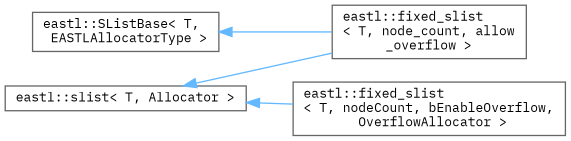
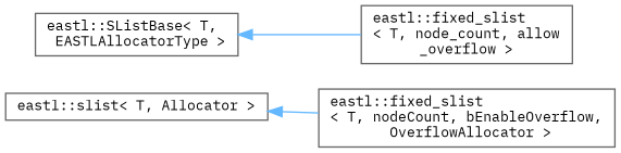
  digraph {
    fontname="IBM Plex Mono"
    rankdir=LR
    node [color=grey40 fillcolor=white fontname="IBM Plex Mono" fontsize=10 shape=box style=filled]
    edge [color=steelblue1 dir=back fontname="IBM Plex Mono" fontsize=10 labelfontname=Helvetica labelfontsize=10 style=solid]
    n1 [height=0.2 label="eastl::SListBase\< T,\l EASTLAllocatorType \>" width=0.4]
    n2 [height=0.2 label="eastl::fixed_slist\l\< T, node_count, allow\l_overflow \>" width=0.4]
    n3 [height=0.2 label="eastl::slist\< T, Allocator \>" width=0.4]
    n4 [height=0.2 label="eastl::fixed_slist\l\< T, nodeCount, bEnableOverflow,\l OverflowAllocator \>" width=0.4]
    n1 -> n2
-   n3 -> n2
    n3 -> n4
  }
